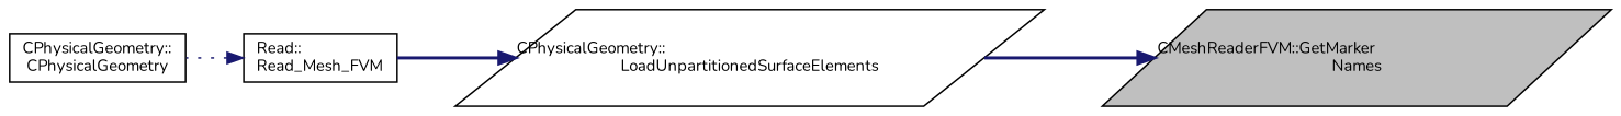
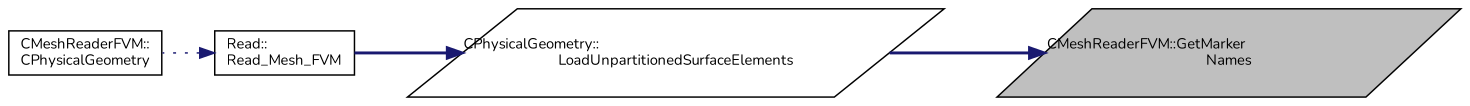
  digraph {
    fontname=Nunito
    rankdir=RL
    node [color=black fillcolor=white fontname=Nunito fontsize=10 shape=parallelogram style=filled]
    edge [color=midnightblue dir=back fontname=Nunito fontsize=10 labelfontname=Helvetica labelfontsize=10 style=bold]
    n1 [fillcolor=grey75 fontcolor=black height=0.2 label="CMeshReaderFVM::GetMarker\lNames" width=0.4]
    n2 [height=0.2 label="CPhysicalGeometry::\lLoadUnpartitionedSurfaceElements" width=0.4]
    n3 [height=0.2 label="Read::\lRead_Mesh_FVM" shape=box width=0.4]
-   n4 [height=0.2 label="CPhysicalGeometry::\lCPhysicalGeometry" shape=box width=0.4]
+   n4 [height=0.2 label="CMeshReaderFVM::\lCPhysicalGeometry" shape=box width=0.4]
    n1 -> n2
    n2 -> n3
    n3 -> n4 [style=dotted]
  }
